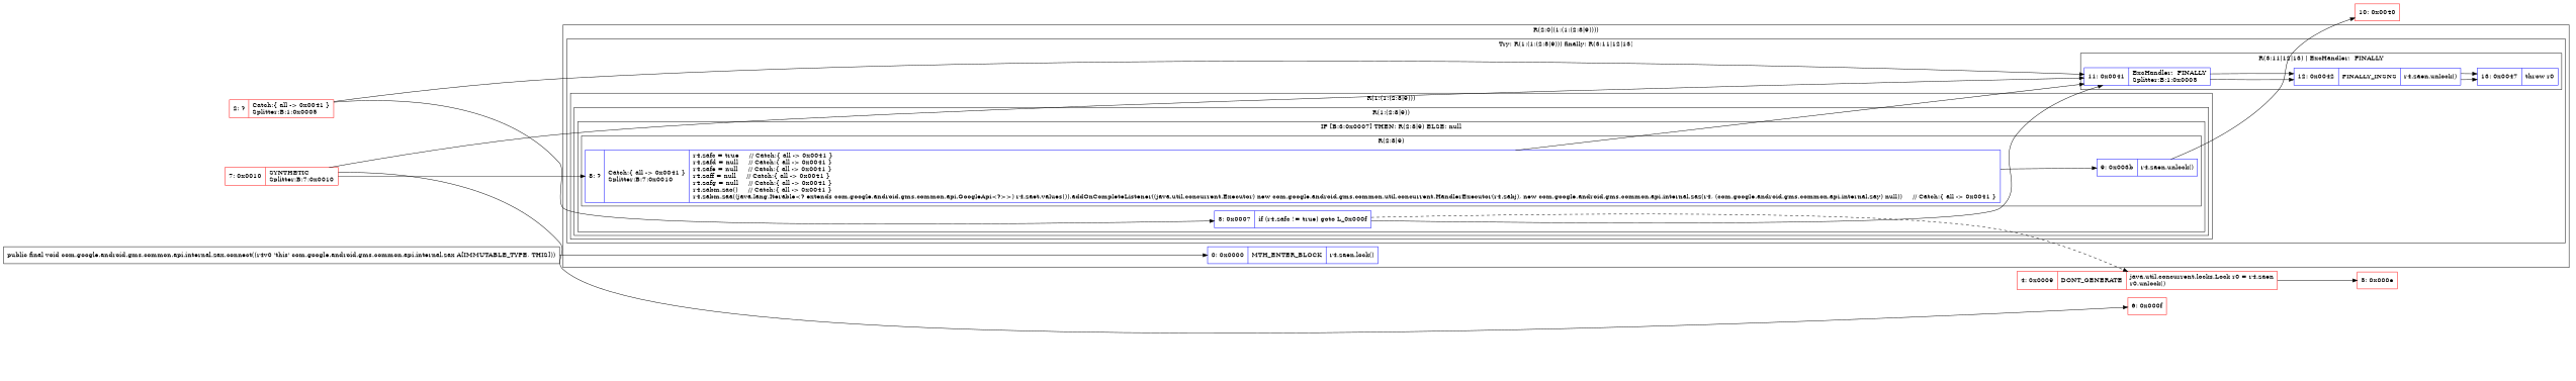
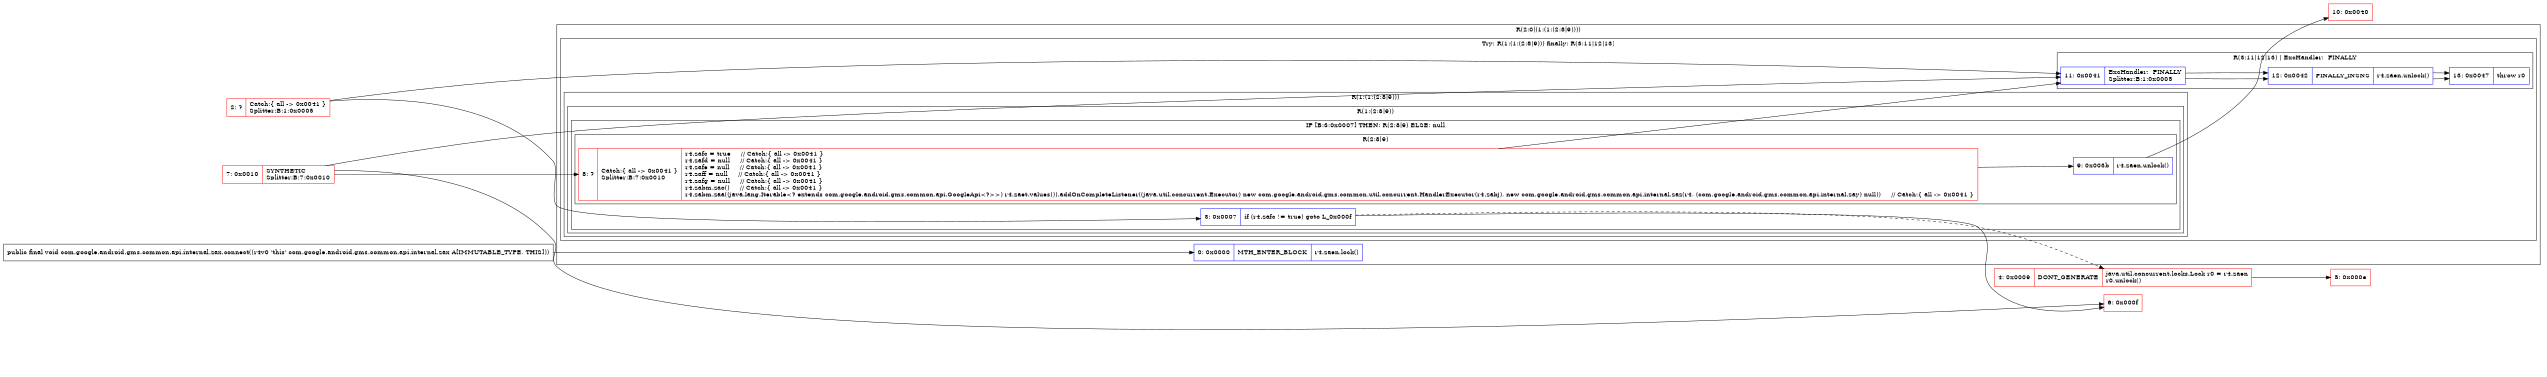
  digraph {
    rankdir=LR
    node [color=blue shape=record]
-   n1 [label="{8\:\ ?|Catch:\{ all \-\> 0x0041 \}\lSplitter:B:7:0x0010\l|r4.zafc = true     \/\/ Catch:\{ all \-\> 0x0041 \}\lr4.zafd = null     \/\/ Catch:\{ all \-\> 0x0041 \}\lr4.zafe = null     \/\/ Catch:\{ all \-\> 0x0041 \}\lr4.zaff = null     \/\/ Catch:\{ all \-\> 0x0041 \}\lr4.zafg = null     \/\/ Catch:\{ all \-\> 0x0041 \}\lr4.zabm.zao()     \/\/ Catch:\{ all \-\> 0x0041 \}\lr4.zabm.zaa((java.lang.Iterable\<? extends com.google.android.gms.common.api.GoogleApi\<?\>\>) r4.zaet.values()).addOnCompleteListener((java.util.concurrent.Executor) new com.google.android.gms.common.util.concurrent.HandlerExecutor(r4.zabj), new com.google.android.gms.common.api.internal.zaz(r4, (com.google.android.gms.common.api.internal.zay) null))     \/\/ Catch:\{ all \-\> 0x0041 \}\l}"]
+   n1 [color=red label="{8\:\ ?|Catch:\{ all \-\> 0x0041 \}\lSplitter:B:7:0x0010\l|r4.zafc = true     \/\/ Catch:\{ all \-\> 0x0041 \}\lr4.zafd = null     \/\/ Catch:\{ all \-\> 0x0041 \}\lr4.zafe = null     \/\/ Catch:\{ all \-\> 0x0041 \}\lr4.zaff = null     \/\/ Catch:\{ all \-\> 0x0041 \}\lr4.zafg = null     \/\/ Catch:\{ all \-\> 0x0041 \}\lr4.zabm.zao()     \/\/ Catch:\{ all \-\> 0x0041 \}\lr4.zabm.zaa((java.lang.Iterable\<? extends com.google.android.gms.common.api.GoogleApi\<?\>\>) r4.zaet.values()).addOnCompleteListener((java.util.concurrent.Executor) new com.google.android.gms.common.util.concurrent.HandlerExecutor(r4.zabj), new com.google.android.gms.common.api.internal.zaz(r4, (com.google.android.gms.common.api.internal.zay) null))     \/\/ Catch:\{ all \-\> 0x0041 \}\l}"]
    n2 [label="{9\:\ 0x003b|r4.zaen.unlock()\l}"]
    n3 [label="{3\:\ 0x0007|if (r4.zafc != true) goto L_0x000f\l}"]
    n4 [label="{11\:\ 0x0041|ExcHandler:  FINALLY\lSplitter:B:1:0x0005\l}"]
    n5 [label="{12\:\ 0x0042|FINALLY_INSNS\l|r4.zaen.unlock()\l}"]
    n6 [label="{13\:\ 0x0047|throw r0\l}"]
    n7 [label="{0\:\ 0x0000|MTH_ENTER_BLOCK\l|r4.zaen.lock()\l}"]
    n8 [color=red label="{10\:\ 0x0040}"]
    n9 [color=red label="{4\:\ 0x0009|DONT_GENERATE\l|java.util.concurrent.locks.Lock r0 = r4.zaen\lr0.unlock()\l}"]
    n10 [color=red label="{6\:\ 0x000f}"]
    n11 [color=red label="{5\:\ 0x000e}"]
    n12 [color=red label="{2\:\ ?|Catch:\{ all \-\> 0x0041 \}\lSplitter:B:1:0x0005\l}"]
    n13 [color=red label="{7\:\ 0x0010|SYNTHETIC\lSplitter:B:7:0x0010\l}"]
    n14 [label="{public final void com.google.android.gms.common.api.internal.zax.connect((r4v0 'this' com.google.android.gms.common.api.internal.zax A[IMMUTABLE_TYPE, THIS])) }" color=""]
    subgraph cluster_1 {
      label="R(2:0|(1:(1:(2:8|9))))"
      n7
      subgraph cluster_2 {
        label="Try: R(1:(1:(2:8|9))) finally: R(3:11|12|13)"
        subgraph cluster_3 {
          label="R(1:(1:(2:8|9)))"
          subgraph cluster_4 {
            label="R(1:(2:8|9))"
            subgraph cluster_5 {
              label="IF [B:3:0x0007] THEN: R(2:8|9) ELSE: null"
              n3
              subgraph cluster_6 {
                label="R(2:8|9)"
                n1
                n2
              }
            }
          }
        }
        subgraph cluster_7 {
          label="R(3:11|12|13) | ExcHandler:  FINALLY\l"
          n4
          n5
          n6
        }
      }
    }
    subgraph cluster_8 {
      label="R(3:11|12|13) | ExcHandler:  FINALLY\l"
    }
    n1 -> n2
    n1 -> n4
    n2 -> n8
    n3 -> n9 [style=dashed]
-   n3 -> n4
+   n3 -> n10
    n4 -> n5
    n4 -> n5
    n5 -> n6
    n5 -> n6
    n9 -> n11
    n12 -> n3
    n12 -> n4
    n13 -> n1
    n13 -> n4
    n13 -> n10
    n14 -> n7
  }
